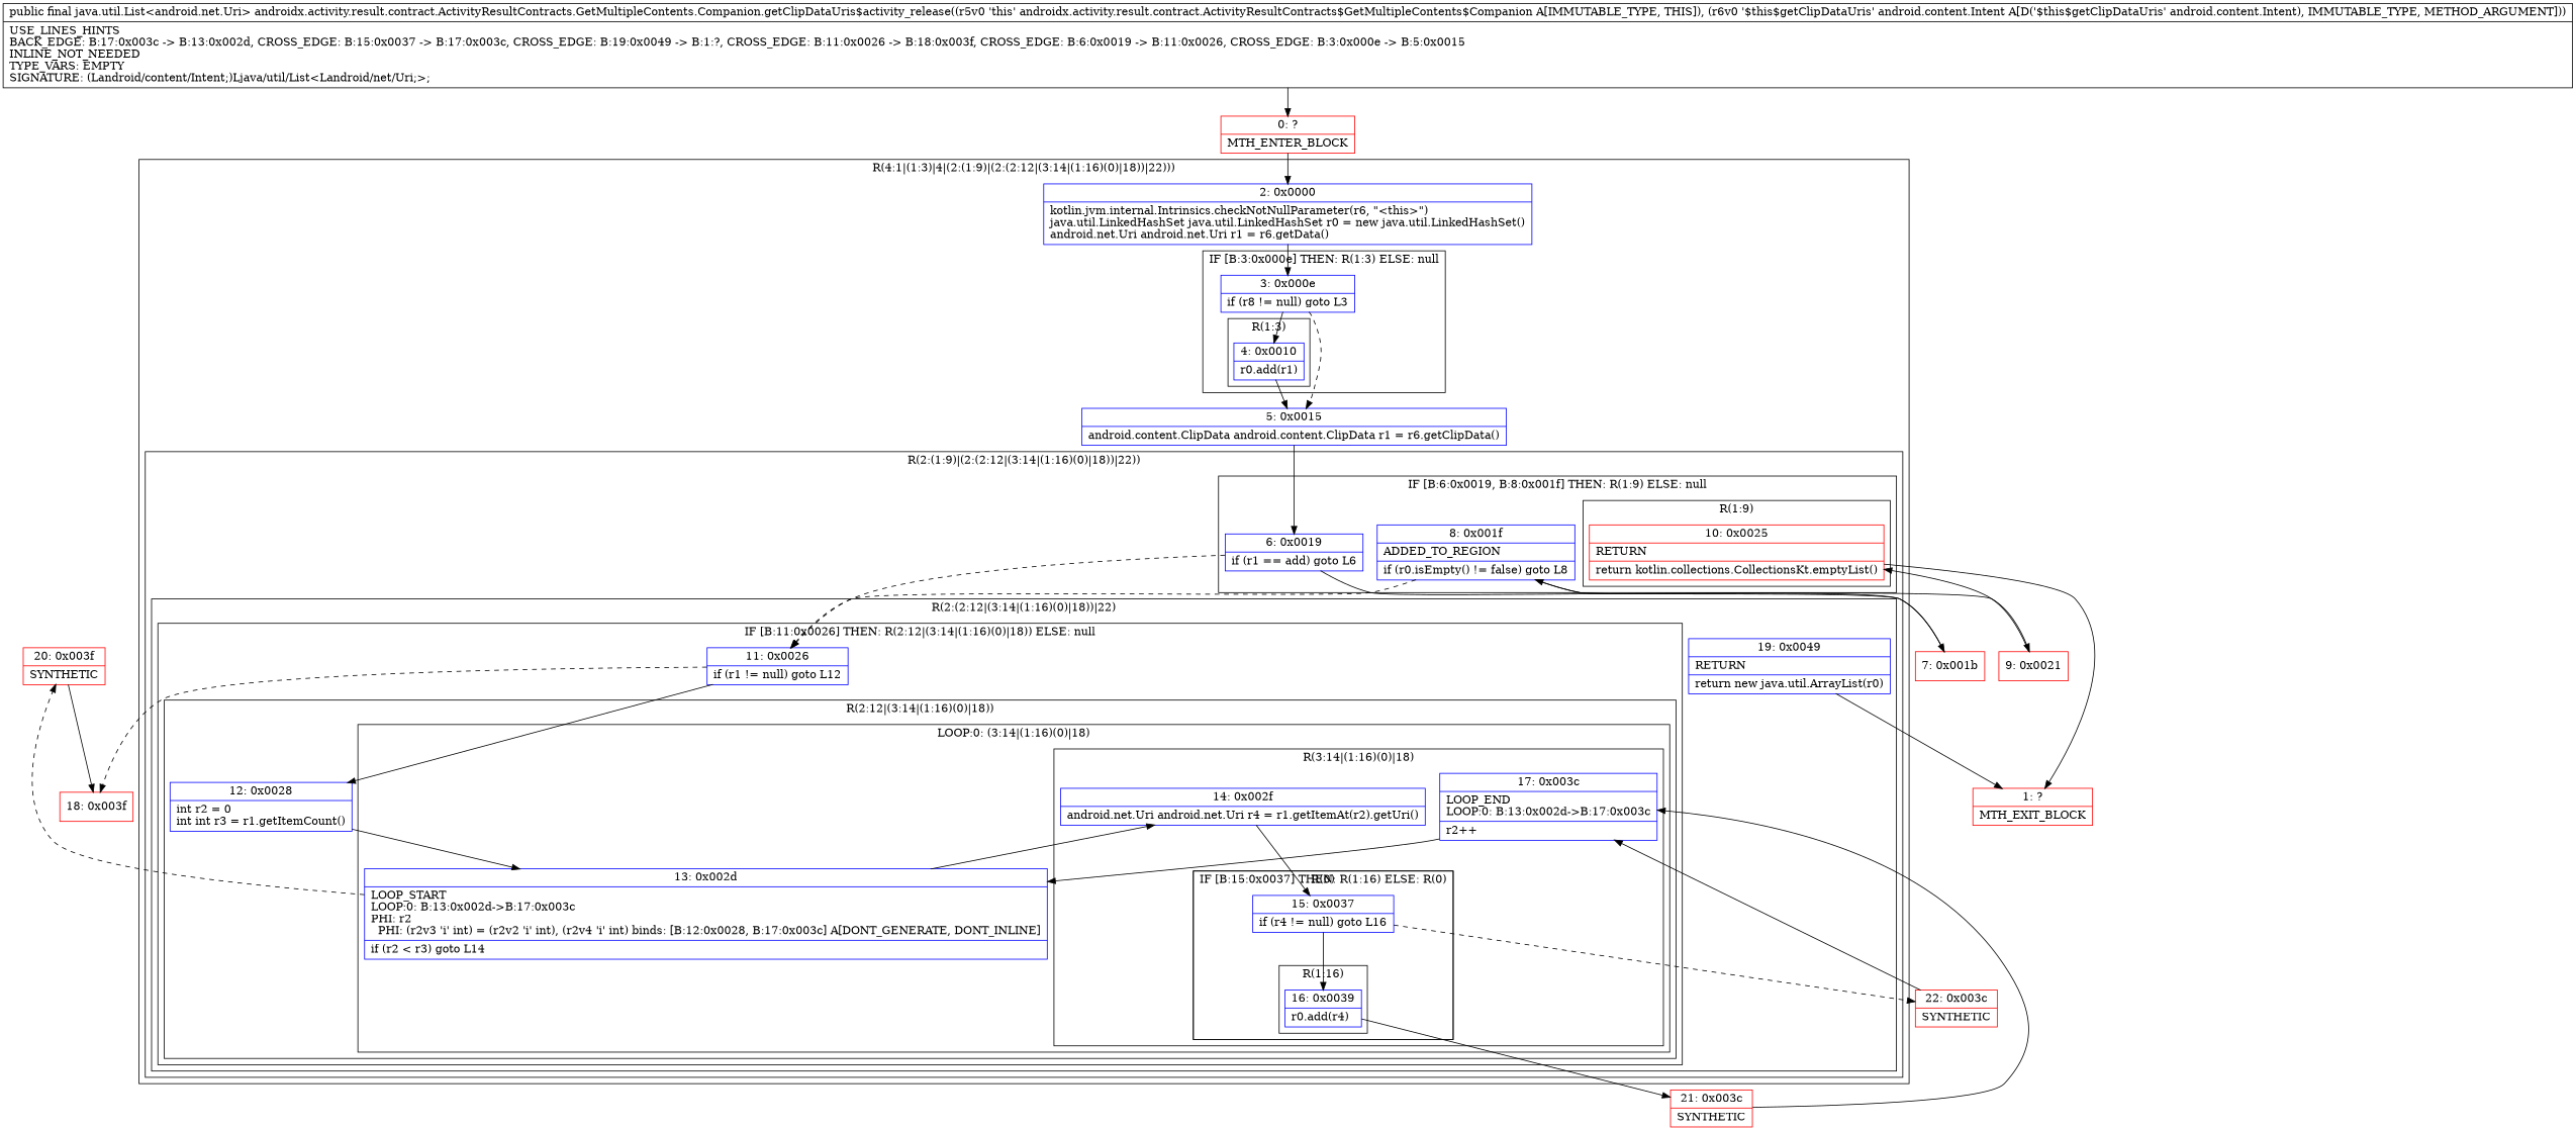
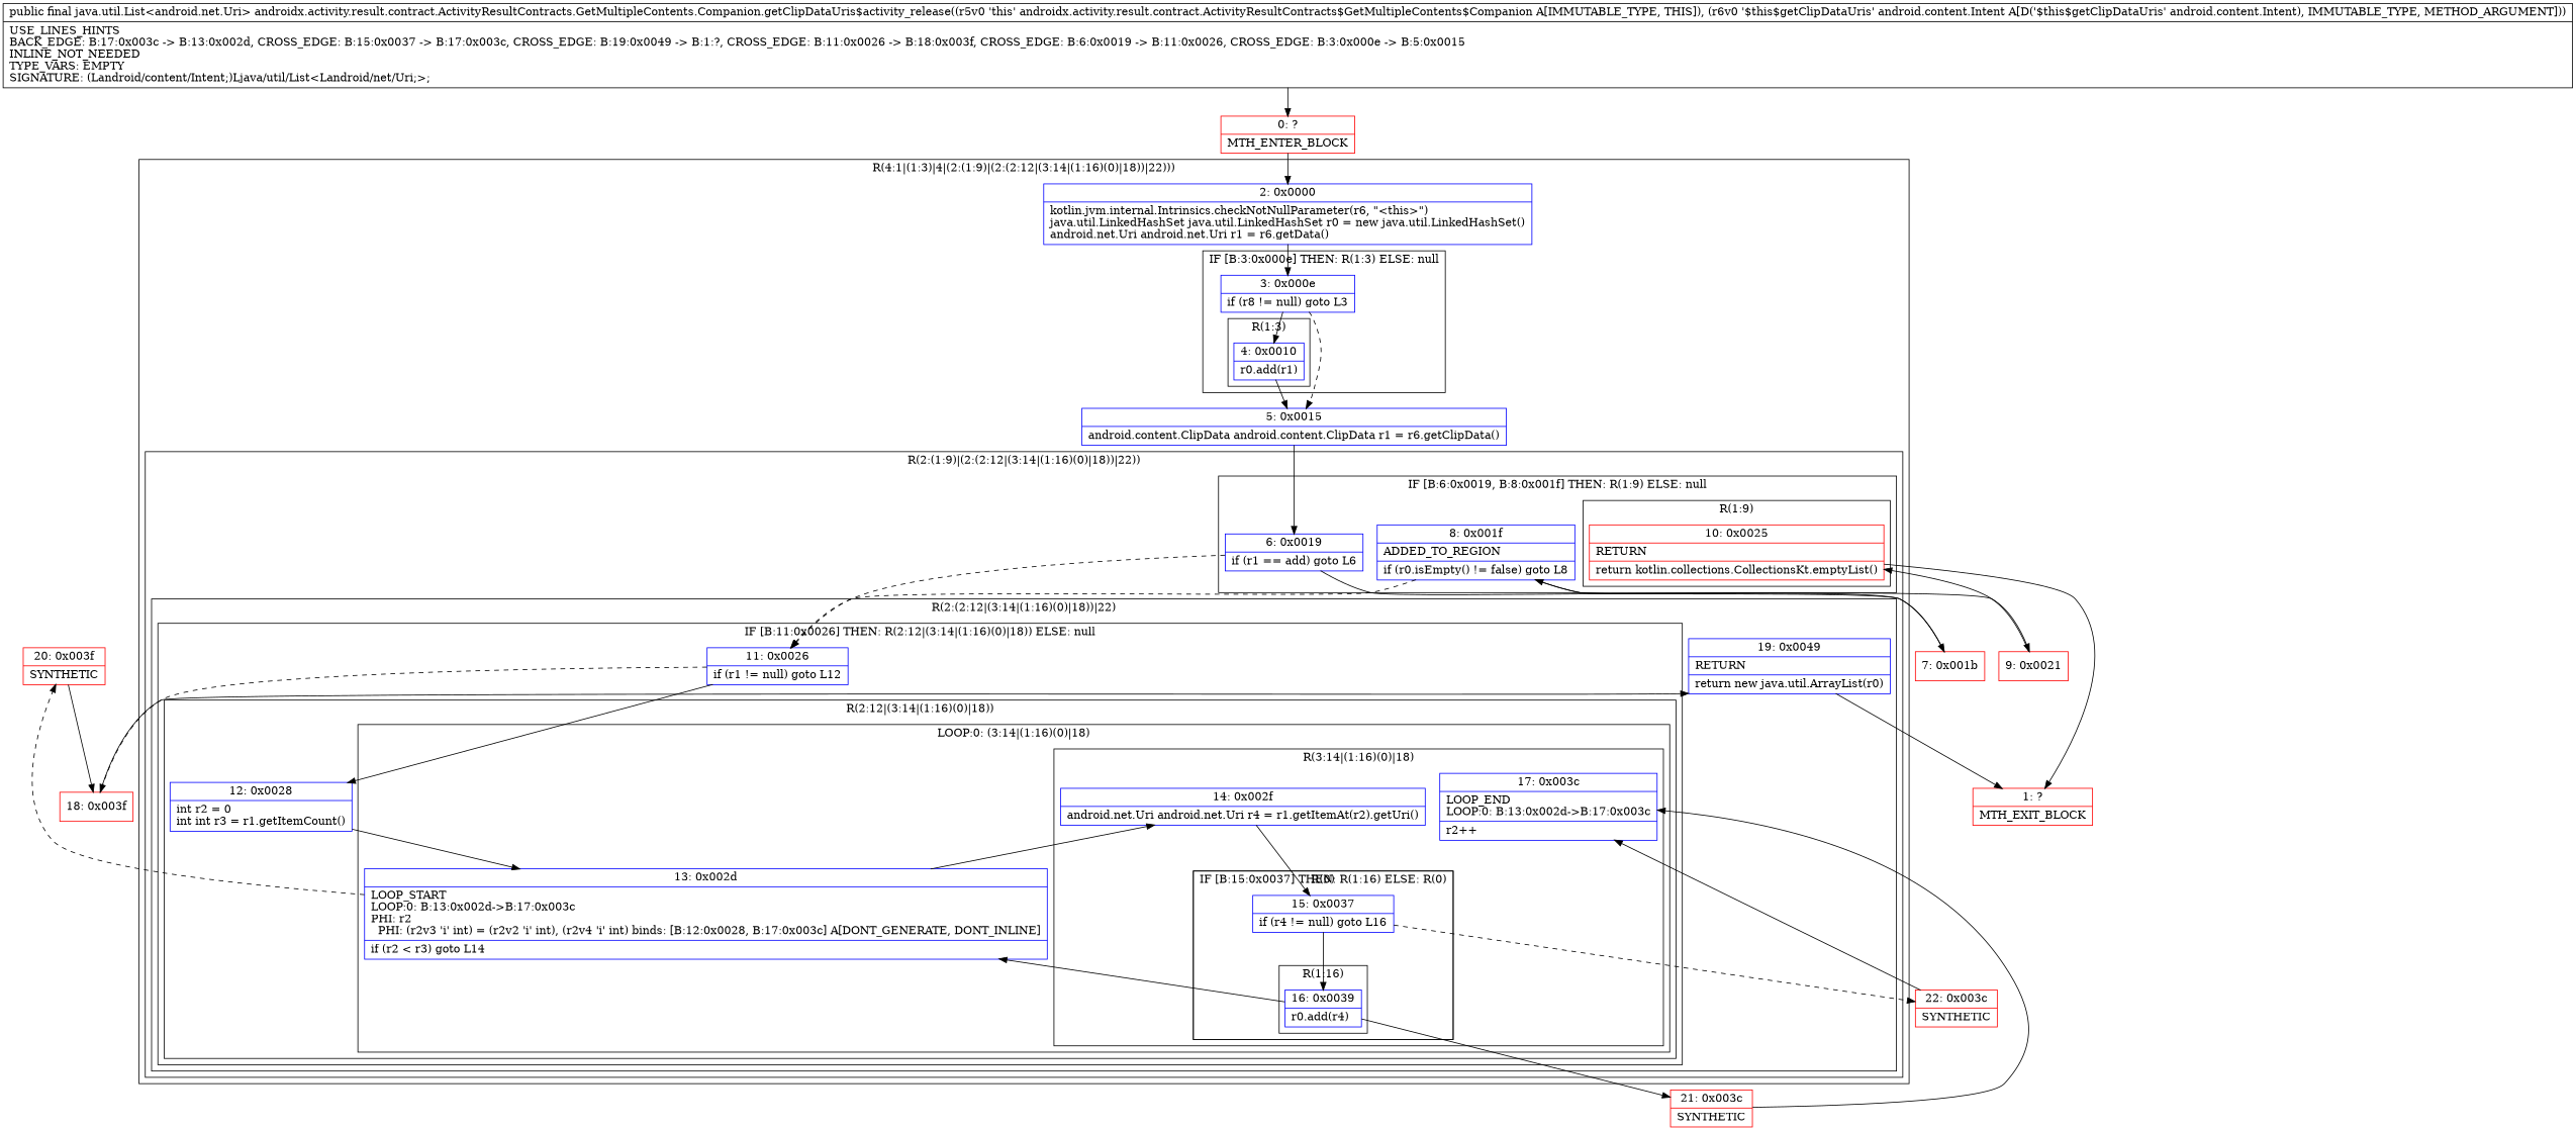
  digraph {
    node [color=blue shape=record]
    n1 [label="{4\:\ 0x0010|r0.add(r1)\l}"]
    n2 [label="{3\:\ 0x000e|if (r8 != null) goto L3\l}"]
    n3 [color=red label="{10\:\ 0x0025|RETURN\l|return kotlin.collections.CollectionsKt.emptyList()\l}"]
    n4 [label="{6\:\ 0x0019|if (r1 == add) goto L6\l}"]
    n5 [label="{8\:\ 0x001f|ADDED_TO_REGION\l|if (r0.isEmpty() != false) goto L8\l}"]
    n6 [label="{16\:\ 0x0039|r0.add(r4)\l}"]
    n7 [label="{15\:\ 0x0037|if (r4 != null) goto L16\l}"]
    n8 [label="{14\:\ 0x002f|android.net.Uri android.net.Uri r4 = r1.getItemAt(r2).getUri()\l}"]
    n9 [label="{17\:\ 0x003c|LOOP_END\lLOOP:0: B:13:0x002d\-\>B:17:0x003c\l|r2++\l}"]
    n10 [label="{13\:\ 0x002d|LOOP_START\lLOOP:0: B:13:0x002d\-\>B:17:0x003c\lPHI: r2 \l  PHI: (r2v3 'i' int) = (r2v2 'i' int), (r2v4 'i' int) binds: [B:12:0x0028, B:17:0x003c] A[DONT_GENERATE, DONT_INLINE]\l|if (r2 \< r3) goto L14\l}"]
    n11 [label="{12\:\ 0x0028|int r2 = 0\lint int r3 = r1.getItemCount()\l}"]
    n12 [label="{11\:\ 0x0026|if (r1 != null) goto L12\l}"]
    n13 [label="{19\:\ 0x0049|RETURN\l|return new java.util.ArrayList(r0)\l}"]
    n14 [label="{2\:\ 0x0000|kotlin.jvm.internal.Intrinsics.checkNotNullParameter(r6, \"\<this\>\")\ljava.util.LinkedHashSet java.util.LinkedHashSet r0 = new java.util.LinkedHashSet()\landroid.net.Uri android.net.Uri r1 = r6.getData()\l}"]
    n15 [label="{5\:\ 0x0015|android.content.ClipData android.content.ClipData r1 = r6.getClipData()\l}"]
    n16 [color=red label="{1\:\ ?|MTH_EXIT_BLOCK\l}"]
    n17 [color=red label="{7\:\ 0x001b}"]
    n18 [color=red label="{9\:\ 0x0021}"]
    n19 [color=red label="{21\:\ 0x003c|SYNTHETIC\l}"]
    n20 [color=red label="{22\:\ 0x003c|SYNTHETIC\l}"]
    n21 [color=red label="{20\:\ 0x003f|SYNTHETIC\l}"]
    n22 [color=red label="{18\:\ 0x003f}"]
    n23 [color=red label="{0\:\ ?|MTH_ENTER_BLOCK\l}"]
    n24 [label="{public final java.util.List\<android.net.Uri\> androidx.activity.result.contract.ActivityResultContracts.GetMultipleContents.Companion.getClipDataUris$activity_release((r5v0 'this' androidx.activity.result.contract.ActivityResultContracts$GetMultipleContents$Companion A[IMMUTABLE_TYPE, THIS]), (r6v0 '$this$getClipDataUris' android.content.Intent A[D('$this$getClipDataUris' android.content.Intent), IMMUTABLE_TYPE, METHOD_ARGUMENT]))  | USE_LINES_HINTS\lBACK_EDGE: B:17:0x003c \-\> B:13:0x002d, CROSS_EDGE: B:15:0x0037 \-\> B:17:0x003c, CROSS_EDGE: B:19:0x0049 \-\> B:1:?, CROSS_EDGE: B:11:0x0026 \-\> B:18:0x003f, CROSS_EDGE: B:6:0x0019 \-\> B:11:0x0026, CROSS_EDGE: B:3:0x000e \-\> B:5:0x0015\lINLINE_NOT_NEEDED\lTYPE_VARS: EMPTY\lSIGNATURE: (Landroid\/content\/Intent;)Ljava\/util\/List\<Landroid\/net\/Uri;\>;\l}" color=""]
    subgraph cluster_1 {
      label="R(4:1|(1:3)|4|(2:(1:9)|(2:(2:12|(3:14|(1:16)(0)|18))|22)))"
      n14
      n15
      subgraph cluster_2 {
        label="IF [B:3:0x000e] THEN: R(1:3) ELSE: null"
        n2
        subgraph cluster_3 {
          label="R(1:3)"
          n1
        }
      }
      subgraph cluster_4 {
        label="R(2:(1:9)|(2:(2:12|(3:14|(1:16)(0)|18))|22))"
        subgraph cluster_5 {
          label="IF [B:6:0x0019, B:8:0x001f] THEN: R(1:9) ELSE: null"
          n4
          n5
          subgraph cluster_6 {
            label="R(1:9)"
            n3
          }
        }
        subgraph cluster_7 {
          label="R(2:(2:12|(3:14|(1:16)(0)|18))|22)"
          n13
          subgraph cluster_8 {
            label="IF [B:11:0x0026] THEN: R(2:12|(3:14|(1:16)(0)|18)) ELSE: null"
            n12
            subgraph cluster_9 {
              label="R(2:12|(3:14|(1:16)(0)|18))"
              n11
              subgraph cluster_10 {
                label="LOOP:0: (3:14|(1:16)(0)|18)"
                n10
                subgraph cluster_11 {
                  label="R(3:14|(1:16)(0)|18)"
                  n8
                  n9
                  subgraph cluster_12 {
                    label="IF [B:15:0x0037] THEN: R(1:16) ELSE: R(0)"
                    n7
                    subgraph cluster_13 {
                      label="R(1:16)"
                      n6
                    }
                    subgraph cluster_14 {
                      label="R(0)"
                    }
                  }
                }
              }
            }
          }
        }
      }
    }
    n1 -> n15
    n2 -> n1
    n2 -> n15 [style=dashed]
    n3 -> n16
    n4 -> n12 [style=dashed]
    n4 -> n17
    n5 -> n12 [style=dashed]
    n5 -> n18
    n6 -> n19
    n7 -> n6
    n7 -> n20 [style=dashed]
    n8 -> n7
-   n9 -> n10
+   n6 -> n10
    n10 -> n8
    n10 -> n21 [style=dashed]
    n11 -> n10
    n12 -> n11
    n12 -> n22 [style=dashed]
    n13 -> n16
    n14 -> n2
    n15 -> n4
    n17 -> n5
    n18 -> n3
    n19 -> n9
    n20 -> n9
    n21 -> n22
+   n22 -> n13
    n23 -> n14
    n24 -> n23
  }
